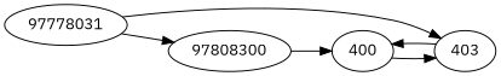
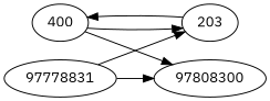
  strict digraph {
    fontname="IBM Plex Sans"
    rankdir=LR
    node [fontname="IBM Plex Sans"]
    edge [fontname="IBM Plex Sans"]
    n1 [label=400]
-   403
+   403 [label=203]
    97808300
-   97778831 [label=97778031]
+   97778831
    n1 -> 403
    403 -> n1
-   97808300 -> n1
+   n1 -> 97808300
    97778831 -> 403
    97778831 -> 97808300
  }
